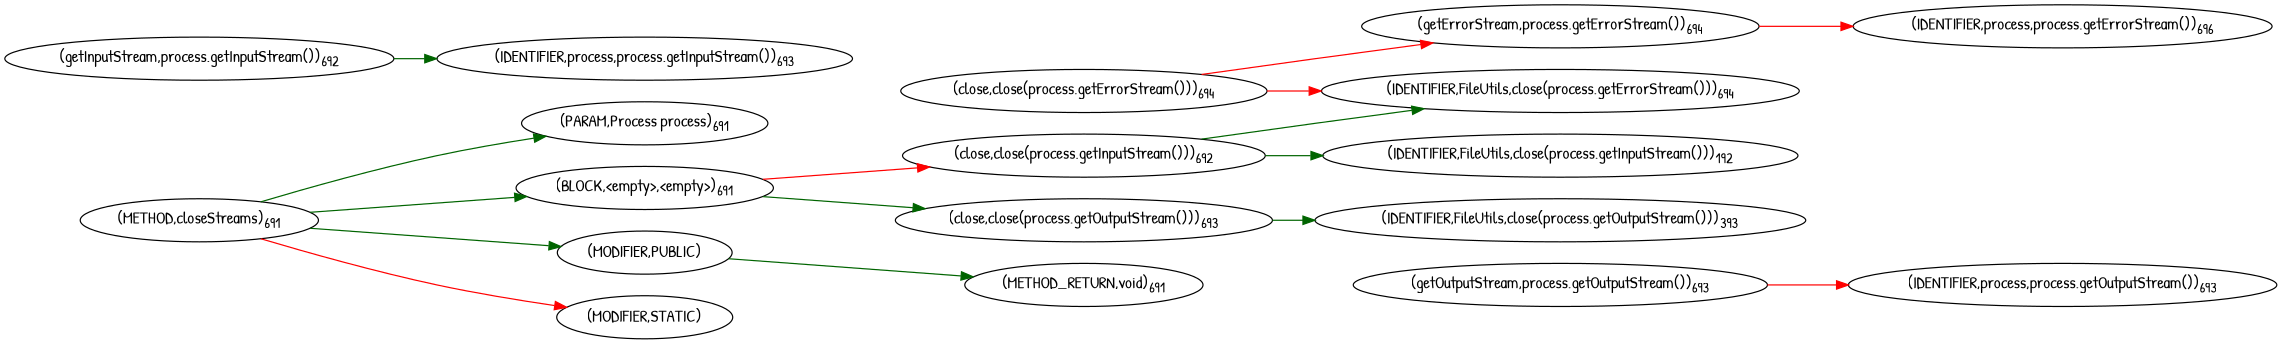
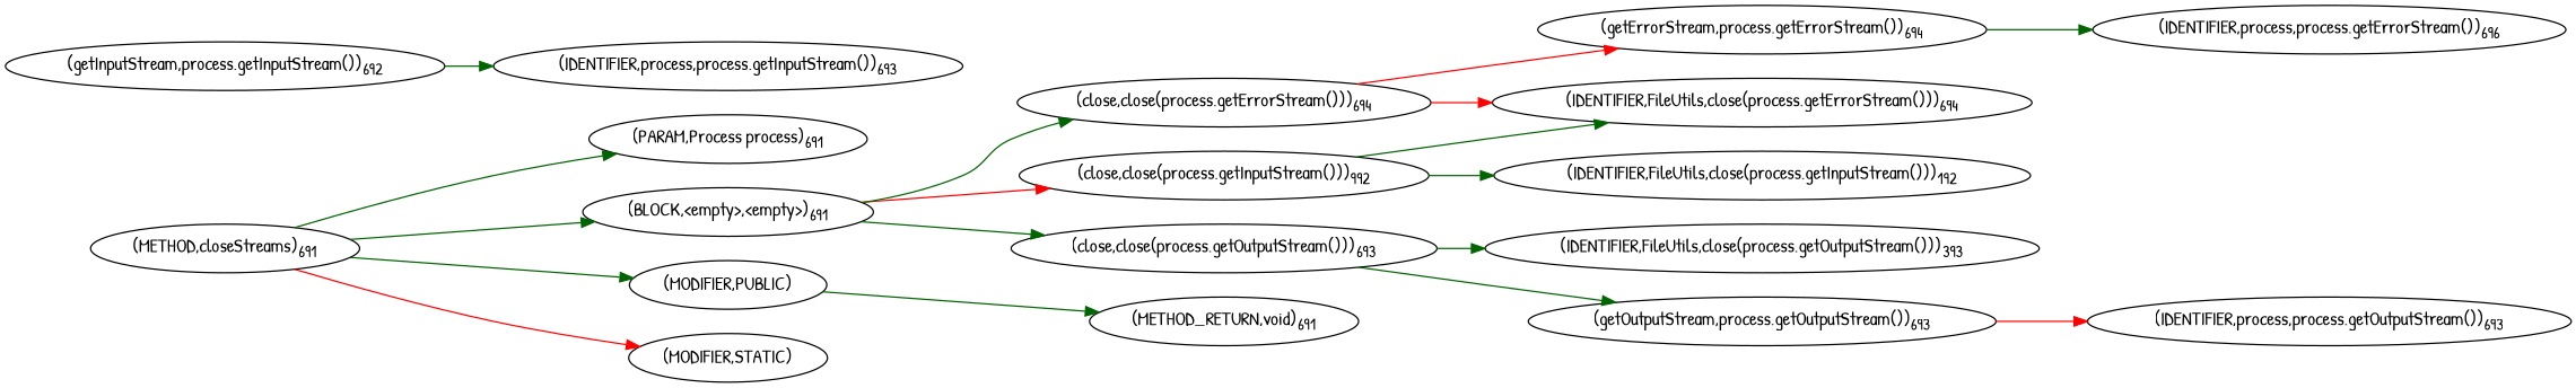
  digraph {
    fontname="Patrick Hand"
    rankdir=LR
    node [fontname="Patrick Hand"]
    edge [color=darkgreen fontname="Patrick Hand"]
    n1 [label=<(METHOD,closeStreams)<SUB>691</SUB>>]
    n2 [label=<(PARAM,Process process)<SUB>691</SUB>>]
    n3 [label=<(BLOCK,&lt;empty&gt;,&lt;empty&gt;)<SUB>691</SUB>>]
    n4 [label=<(MODIFIER,PUBLIC)>]
    n5 [label=<(MODIFIER,STATIC)>]
-   n6 [label=<(close,close(process.getInputStream()))<SUB>692</SUB>>]
+   n6 [label=<(close,close(process.getInputStream()))<SUB>992</SUB>>]
    n7 [label=<(close,close(process.getOutputStream()))<SUB>693</SUB>>]
    n8 [label=<(close,close(process.getErrorStream()))<SUB>694</SUB>>]
    n9 [label=<(METHOD_RETURN,void)<SUB>691</SUB>>]
    n10 [label=<(IDENTIFIER,FileUtils,close(process.getInputStream()))<SUB>192</SUB>>]
    n11 [label=<(IDENTIFIER,FileUtils,close(process.getErrorStream()))<SUB>694</SUB>>]
    n12 [label=<(IDENTIFIER,FileUtils,close(process.getOutputStream()))<SUB>393</SUB>>]
    n13 [label=<(getOutputStream,process.getOutputStream())<SUB>693</SUB>>]
    n14 [label=<(getErrorStream,process.getErrorStream())<SUB>694</SUB>>]
    n15 [label=<(getInputStream,process.getInputStream())<SUB>692</SUB>>]
    n16 [label=<(IDENTIFIER,process,process.getInputStream())<SUB>693</SUB>>]
    n17 [label=<(IDENTIFIER,process,process.getOutputStream())<SUB>693</SUB>>]
    n18 [label=<(IDENTIFIER,process,process.getErrorStream())<SUB>696</SUB>>]
    n1 -> n2
    n1 -> n3
    n1 -> n4
    n1 -> n5 [color=red]
    n3 -> n6 [color=red]
    n3 -> n7
+   n3 -> n8
    n4 -> n9
    n6 -> n10
    n6 -> n11
    n7 -> n12
+   n7 -> n13
    n8 -> n11 [color=red]
    n8 -> n14 [color=red]
    n13 -> n17 [color=red]
-   n14 -> n18 [color=red]
+   n14 -> n18
    n15 -> n16
  }
